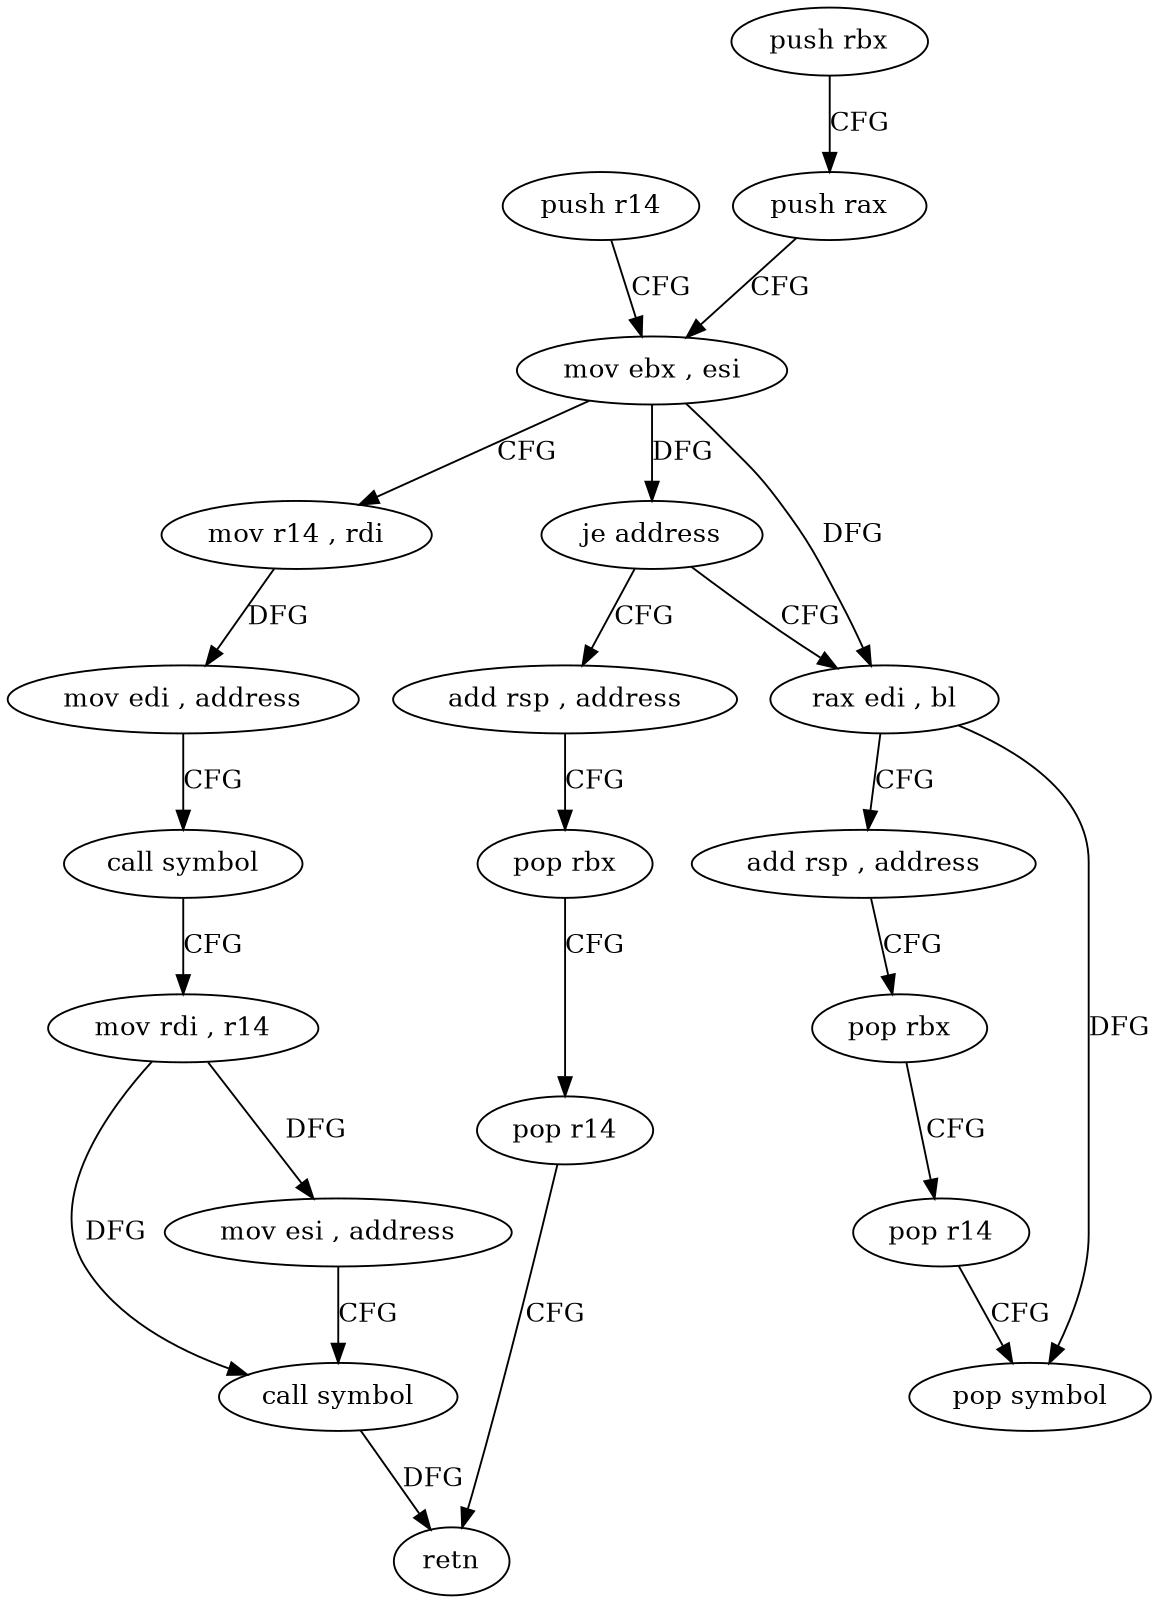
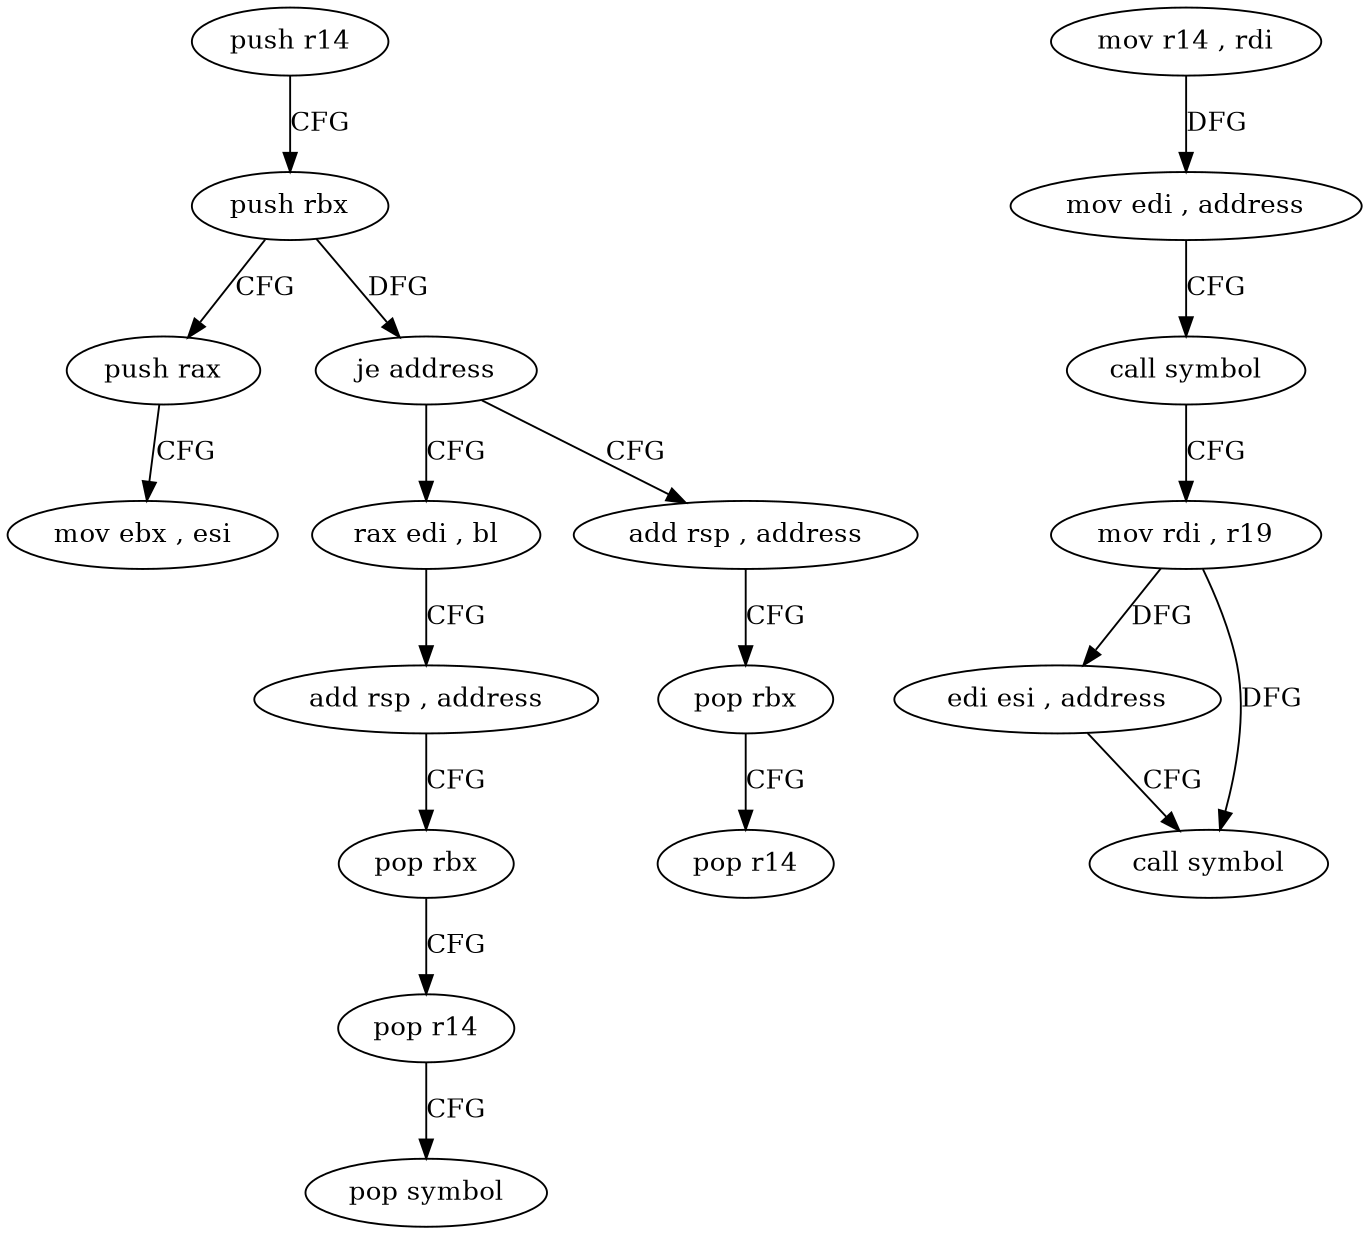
  digraph {
    n1 [label="push r14"]
    n2 [label="push rbx"]
    n3 [label="push rax"]
    n4 [label="mov ebx , esi"]
    n5 [label="mov r14 , rdi"]
    n6 [label="je address"]
    n7 [label="rax edi , bl"]
    n8 [label="mov edi , address"]
    n9 [label="add rsp , address"]
    n10 [label="add rsp , address"]
    n11 [label="pop symbol"]
    n12 [label="call symbol"]
-   n13 [label="mov rdi , r14"]
-   n14 [label="mov esi , address"]
+   n13 [label="mov rdi , r19"]
+   n14 [label="edi esi , address"]
    n15 [label="call symbol"]
-   n16 [label=retn]
    n17 [label="pop rbx"]
    n18 [label="pop r14"]
    n19 [label="pop rbx"]
    n20 [label="pop r14"]
-   n1 -> n4 [label=CFG]
+   n1 -> n2 [label=CFG]
    n2 -> n3 [label=CFG]
    n3 -> n4 [label=CFG]
-   n4 -> n5 [label=CFG]
-   n4 -> n6 [label=DFG]
-   n4 -> n7 [label=DFG]
+   n2 -> n6 [label=DFG]
    n5 -> n8 [label=DFG]
    n6 -> n7 [label=CFG]
    n6 -> n9 [label=CFG]
    n7 -> n10 [label=CFG]
-   n7 -> n11 [label=DFG]
    n8 -> n12 [label=CFG]
    n9 -> n17 [label=CFG]
    n10 -> n19 [label=CFG]
    n12 -> n13 [label=CFG]
    n13 -> n14 [label=DFG]
    n13 -> n15 [label=DFG]
    n14 -> n15 [label=CFG]
-   n15 -> n16 [label=DFG]
    n17 -> n18 [label=CFG]
-   n18 -> n16 [label=CFG]
    n19 -> n20 [label=CFG]
    n20 -> n11 [label=CFG]
  }
